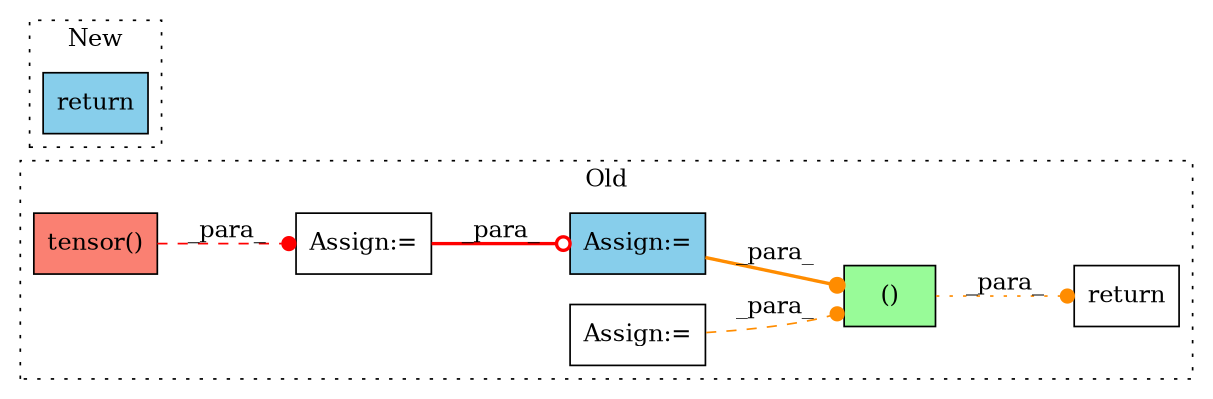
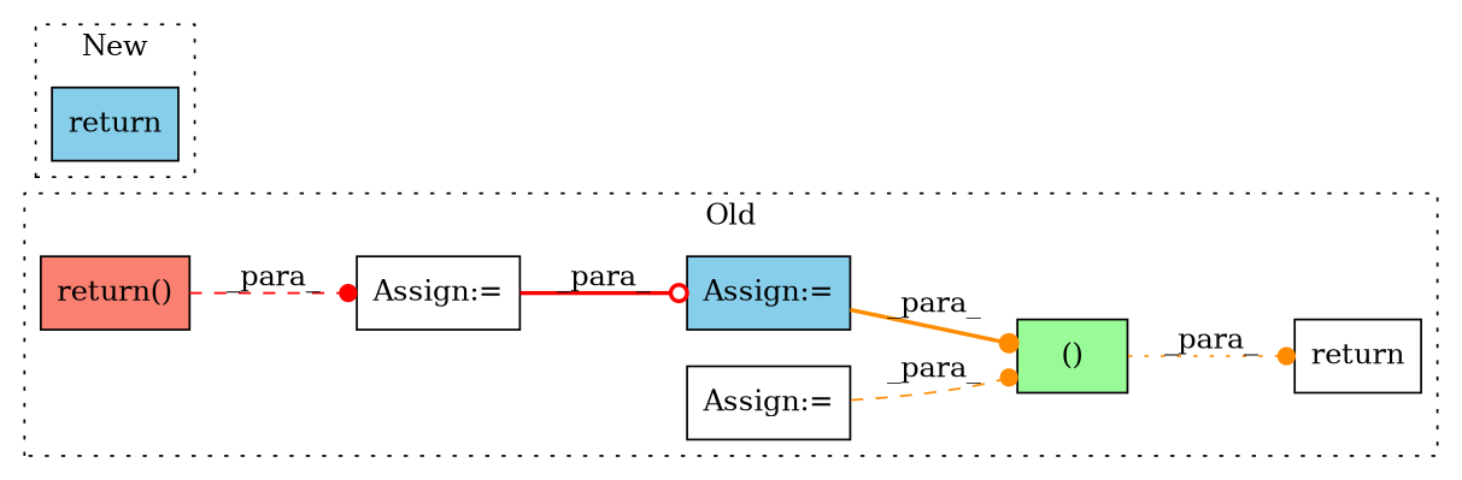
  digraph {
    rankdir=LR
    node [a=68 l=3 shape=box style=filled fillcolor=white]
    edge [color=darkorange style=dashed arrowhead=dot]
-   n1 [a=75 l="13,1" label="tensor()" s="5748,5765" fillcolor=salmon]
+   n1 [a=75 l="13,1" label="return()" s="5748,5765" fillcolor=salmon]
    n2 [a=93 l=7 label=return s=6257]
    n3 [label="Assign:=" s=5927 fillcolor=skyblue]
    n4 [label="Assign:=" s=6064]
    n5 [a=54 l=33 label="()" s=6274 fillcolor=palegreen]
    n6 [label="Assign:=" s=5745]
    n7 [a=93 l=7 label=return s=13156 fillcolor=skyblue]
    subgraph cluster_1 {
      label=Old
      style=dotted
      n1
      n2
      n3
      n4
      n5
      n6
    }
    subgraph cluster_2 {
      label=New
      style=dotted
      n7
    }
    n1 -> n6 [label=_para_ color=red]
    n3 -> n5 [label=_para_ style=bold]
    n4 -> n5 [label=_para_]
    n5 -> n2 [label=_para_ style=dotted]
    n6 -> n3 [label=_para_ color=red style=bold arrowhead=odot]
  }
